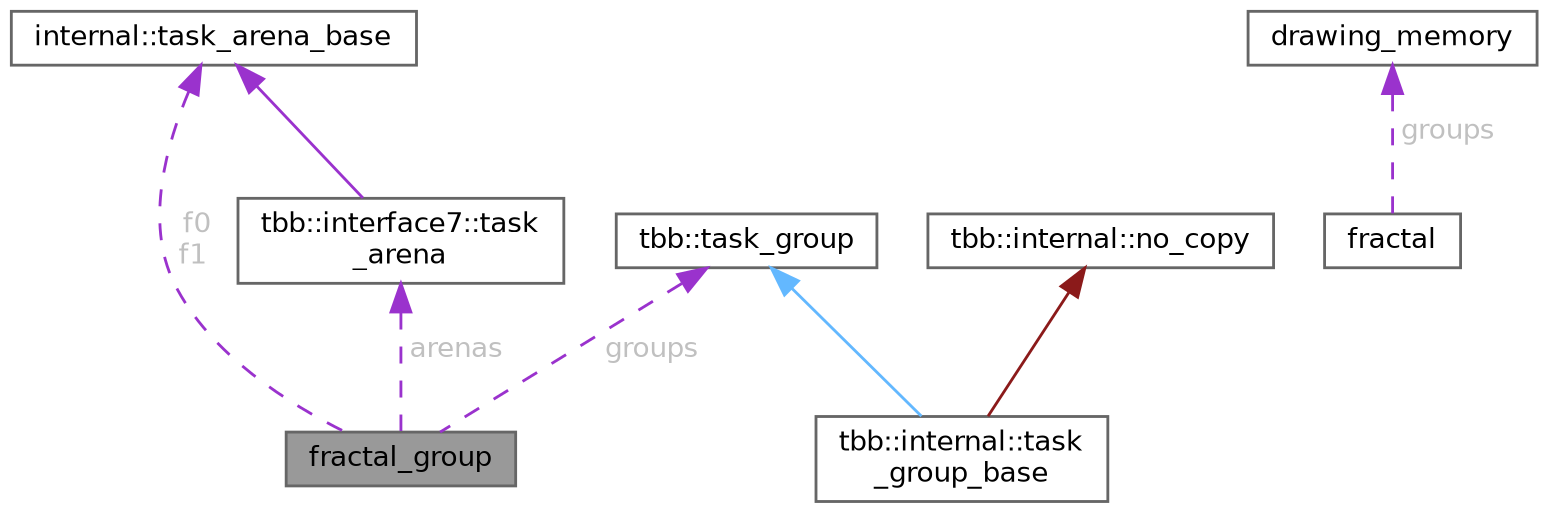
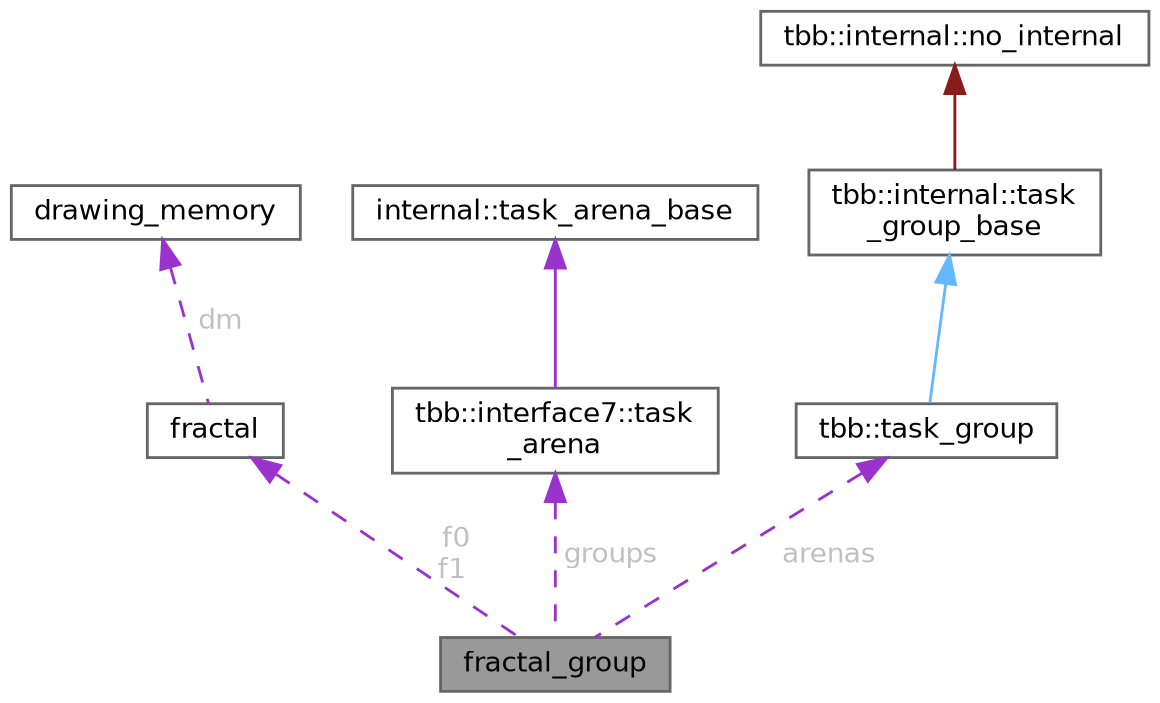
  digraph {
    node [color=gray40 fillcolor=white fontname=Helvetica fontsize=10 shape=box style=filled]
    edge [color=darkorchid3 dir=back fontcolor=grey fontname=Helvetica fontsize=10 labelfontname=Helvetica labelfontsize=10 style=dashed]
    n1 [fillcolor=grey60 fontcolor=black height=0.2 label=fractal_group width=0.4]
    n2 [height=0.2 label=fractal width=0.4]
    n3 [height=0.2 label=drawing_memory width=0.4]
    n4 [height=0.2 label="tbb::interface7::task\l_arena" width=0.4]
    n5 [height=0.2 label="internal::task_arena_base" width=0.4]
    n6 [height=0.2 label="tbb::task_group" width=0.4]
    n7 [height=0.2 label="tbb::internal::task\l_group_base" width=0.4]
-   n8 [height=0.2 label="tbb::internal::no_copy" width=0.4]
-   n5 -> n1 [label=" f0\nf1"]
-   n3 -> n2 [label=" groups"]
-   n4 -> n1 [label=" arenas"]
+   n8 [height=0.2 label="tbb::internal::no_internal" width=0.4]
+   n2 -> n1 [label=" f0\nf1"]
+   n3 -> n2 [label=" dm"]
+   n4 -> n1 [label=" groups"]
    n5 -> n4 [style=solid fontcolor=""]
-   n6 -> n1 [label=" groups"]
-   n6 -> n7 [color=steelblue1 style=solid fontcolor=""]
+   n6 -> n1 [label=" arenas"]
+   n7 -> n6 [color=steelblue1 style=solid fontcolor=""]
    n8 -> n7 [color=firebrick4 style=solid fontcolor=""]
  }
